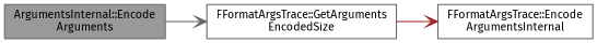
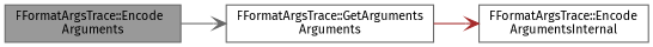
  digraph {
    fontname="Fira Sans"
    rankdir=LR
    node [color=grey40 fillcolor=white fontname="Fira Sans" fontsize=10 shape=box style=filled]
    edge [arrowhead=vee fontname="Fira Sans" fontsize=10 labelfontname=Helvetica labelfontsize=10 style=solid]
-   n1 [color=gray40 fillcolor=grey60 fontcolor=black height=0.2 label="ArgumentsInternal::Encode\lArguments" width=0.4]
-   n2 [height=0.2 label="FFormatArgsTrace::GetArguments\lEncodedSize" width=0.4]
+   n1 [color=gray40 fillcolor=grey60 fontcolor=black height=0.2 label="FFormatArgsTrace::Encode\lArguments" width=0.4]
+   n2 [height=0.2 label="FFormatArgsTrace::GetArguments\lArguments" width=0.4]
    n3 [height=0.2 label="FFormatArgsTrace::Encode\lArgumentsInternal" width=0.4]
    n1 -> n2 [color=gray40]
    n2 -> n3 [color=brown]
  }
